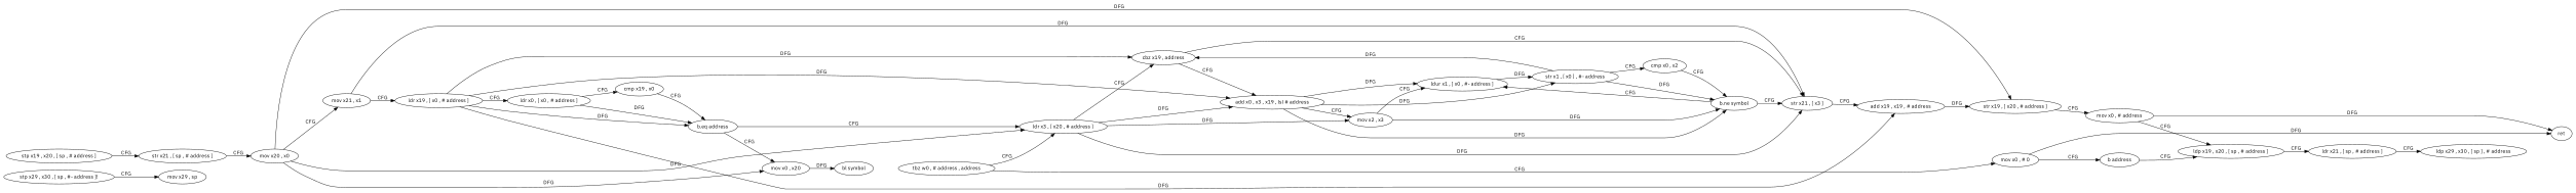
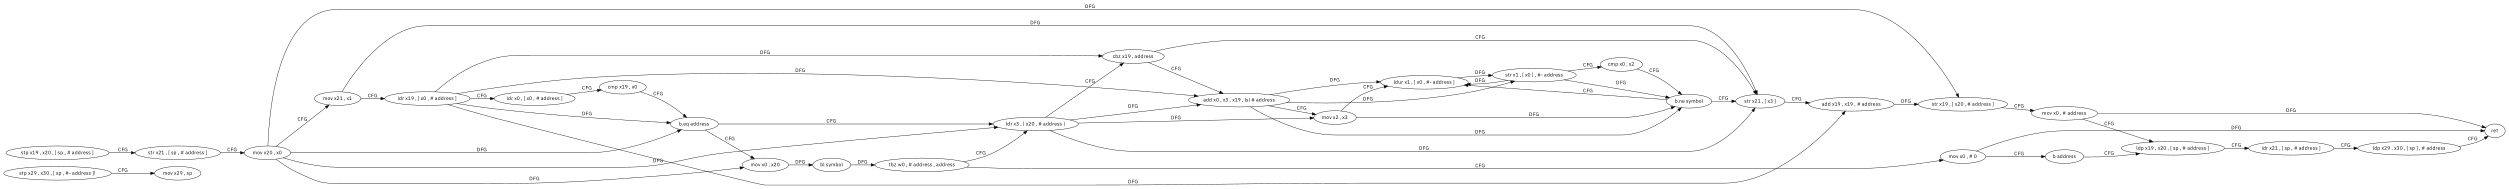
  digraph {
    fontname="IBM Plex Sans"
    rankdir=LR
    node [fontname="IBM Plex Sans"]
    edge [fontname="IBM Plex Sans"]
    n1 [label="stp x29 , x30 , [ sp , #- address ]!"]
    n2 [label="mov x29 , sp"]
    n3 [label="stp x19 , x20 , [ sp , # address ]"]
    n4 [label="str x21 , [ sp , # address ]"]
    n5 [label="mov x20 , x0"]
    n6 [label="mov x21 , x1"]
    n7 [label="mov x0 , x20"]
    n8 [label="ldr x3 , [ x20 , # address ]"]
    n9 [label="str x19 , [ x20 , # address ]"]
    n10 [label="ldr x19 , [ x0 , # address ]"]
    n11 [label="str x21 , [ x3 ]"]
    n12 [label="bl symbol"]
    n13 [label="cbz x19 , address"]
    n14 [label="add x0 , x3 , x19 , lsl # address"]
    n15 [label="mov x2 , x3"]
    n16 [label="mov x0 , # address"]
    n17 [label="ldr x0 , [ x0 , # address ]"]
    n18 [label="b.eq address"]
    n19 [label="add x19 , x19 , # address"]
    n20 [label="cmp x19 , x0"]
    n21 [label="ldur x1 , [ x0 , #- address ]"]
    n22 [label="str x1 , [ x0 ] , #- address"]
    n23 [label="b.ne symbol"]
    n24 [label="tbz w0 , # address , address"]
    n25 [label="mov x0 , # 0"]
    n26 [label="b address"]
    n27 [label=ret]
    n28 [label="ldp x19 , x20 , [ sp , # address ]"]
    n29 [label="cmp x0 , x2"]
    n30 [label="ldr x21 , [ sp , # address ]"]
    n31 [label="ldp x29 , x30 , [ sp ] , # address"]
    n1 -> n2 [label=CFG]
    n3 -> n4 [label=CFG]
    n4 -> n5 [label=CFG]
    n5 -> n6 [label=CFG]
    n5 -> n7 [label=DFG]
    n5 -> n8 [label=DFG]
    n5 -> n9 [label=DFG]
    n6 -> n10 [label=CFG]
    n6 -> n11 [label=DFG]
    n7 -> n12 [label=DFG]
    n8 -> n11 [label=DFG]
    n8 -> n13 [label=CFG]
    n8 -> n14 [label=DFG]
    n8 -> n15 [label=DFG]
    n9 -> n16 [label=CFG]
    n10 -> n13 [label=DFG]
    n10 -> n14 [label=DFG]
    n10 -> n17 [label=CFG]
    n10 -> n18 [label=DFG]
    n10 -> n19 [label=DFG]
    n11 -> n19 [label=CFG]
+   n12 -> n24 [label=DFG]
    n13 -> n11 [label=CFG]
    n13 -> n14 [label=CFG]
    n14 -> n15 [label=CFG]
    n14 -> n21 [label=DFG]
    n14 -> n22 [label=DFG]
    n14 -> n23 [label=DFG]
    n15 -> n21 [label=CFG]
    n15 -> n23 [label=DFG]
    n16 -> n27 [label=DFG]
    n16 -> n28 [label=CFG]
-   n17 -> n18 [label=DFG]
+   n5 -> n18 [label=DFG]
    n17 -> n20 [label=CFG]
    n18 -> n7 [label=CFG]
    n18 -> n8 [label=CFG]
    n19 -> n9 [label=DFG]
    n20 -> n18 [label=CFG]
    n21 -> n22 [label=DFG]
-   n22 -> n13 [label=DFG]
+   n22 -> n21 [label=DFG]
    n22 -> n23 [label=DFG]
    n22 -> n29 [label=CFG]
    n23 -> n11 [label=CFG]
    n23 -> n21 [label=CFG]
    n24 -> n8 [label=CFG]
    n24 -> n25 [label=CFG]
    n25 -> n26 [label=CFG]
    n25 -> n27 [label=DFG]
    n26 -> n28 [label=CFG]
    n28 -> n30 [label=CFG]
    n29 -> n23 [label=CFG]
    n30 -> n31 [label=CFG]
+   n31 -> n27 [label=CFG]
  }
